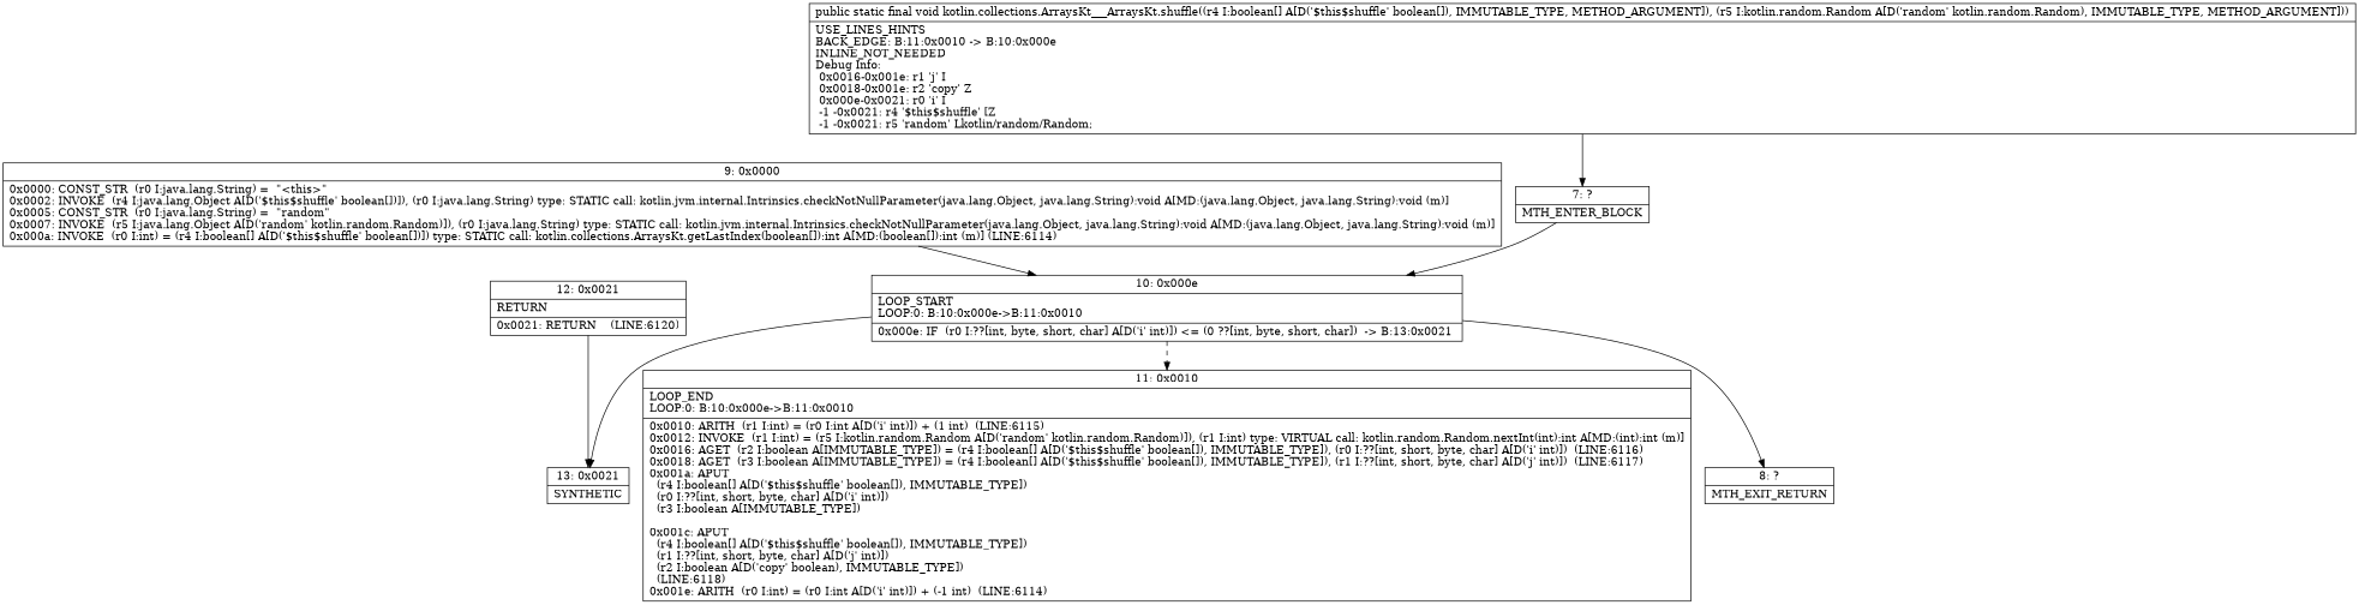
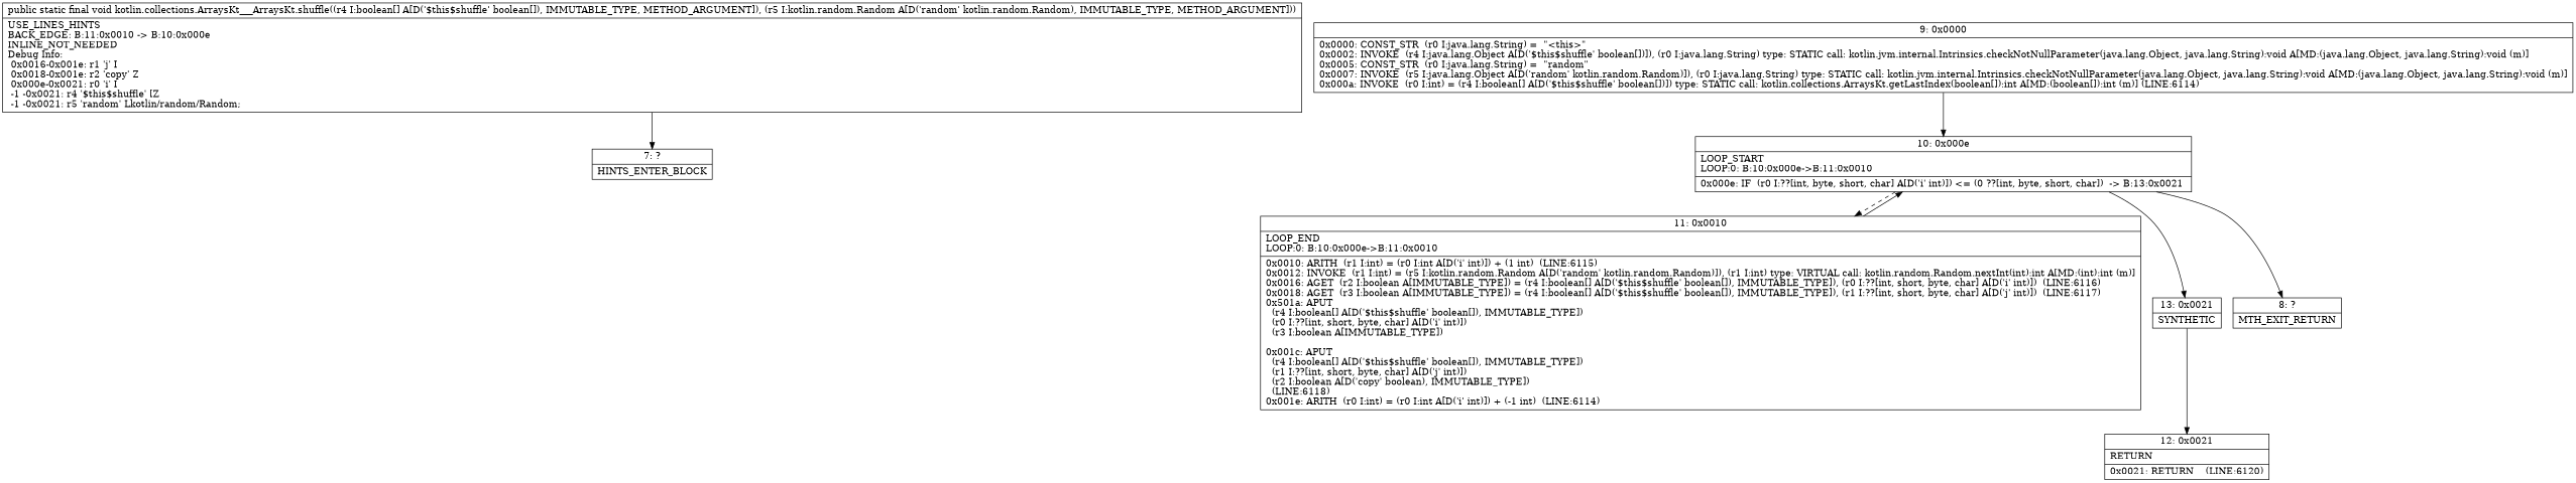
  digraph {
    node [shape=record]
-   n1 [label="{7\:\ ?|MTH_ENTER_BLOCK\l}"]
+   n1 [label="{7\:\ ?|HINTS_ENTER_BLOCK\l}"]
    n2 [label="{9\:\ 0x0000|0x0000: CONST_STR  (r0 I:java.lang.String) =  \"\<this\>\" \l0x0002: INVOKE  (r4 I:java.lang.Object A[D('$this$shuffle' boolean[])]), (r0 I:java.lang.String) type: STATIC call: kotlin.jvm.internal.Intrinsics.checkNotNullParameter(java.lang.Object, java.lang.String):void A[MD:(java.lang.Object, java.lang.String):void (m)]\l0x0005: CONST_STR  (r0 I:java.lang.String) =  \"random\" \l0x0007: INVOKE  (r5 I:java.lang.Object A[D('random' kotlin.random.Random)]), (r0 I:java.lang.String) type: STATIC call: kotlin.jvm.internal.Intrinsics.checkNotNullParameter(java.lang.Object, java.lang.String):void A[MD:(java.lang.Object, java.lang.String):void (m)]\l0x000a: INVOKE  (r0 I:int) = (r4 I:boolean[] A[D('$this$shuffle' boolean[])]) type: STATIC call: kotlin.collections.ArraysKt.getLastIndex(boolean[]):int A[MD:(boolean[]):int (m)] (LINE:6114)\l}"]
    n3 [label="{10\:\ 0x000e|LOOP_START\lLOOP:0: B:10:0x000e\-\>B:11:0x0010\l|0x000e: IF  (r0 I:??[int, byte, short, char] A[D('i' int)]) \<= (0 ??[int, byte, short, char])  \-\> B:13:0x0021 \l}"]
-   n4 [label="{11\:\ 0x0010|LOOP_END\lLOOP:0: B:10:0x000e\-\>B:11:0x0010\l|0x0010: ARITH  (r1 I:int) = (r0 I:int A[D('i' int)]) + (1 int)  (LINE:6115)\l0x0012: INVOKE  (r1 I:int) = (r5 I:kotlin.random.Random A[D('random' kotlin.random.Random)]), (r1 I:int) type: VIRTUAL call: kotlin.random.Random.nextInt(int):int A[MD:(int):int (m)]\l0x0016: AGET  (r2 I:boolean A[IMMUTABLE_TYPE]) = (r4 I:boolean[] A[D('$this$shuffle' boolean[]), IMMUTABLE_TYPE]), (r0 I:??[int, short, byte, char] A[D('i' int)])  (LINE:6116)\l0x0018: AGET  (r3 I:boolean A[IMMUTABLE_TYPE]) = (r4 I:boolean[] A[D('$this$shuffle' boolean[]), IMMUTABLE_TYPE]), (r1 I:??[int, short, byte, char] A[D('j' int)])  (LINE:6117)\l0x001a: APUT  \l  (r4 I:boolean[] A[D('$this$shuffle' boolean[]), IMMUTABLE_TYPE])\l  (r0 I:??[int, short, byte, char] A[D('i' int)])\l  (r3 I:boolean A[IMMUTABLE_TYPE])\l \l0x001c: APUT  \l  (r4 I:boolean[] A[D('$this$shuffle' boolean[]), IMMUTABLE_TYPE])\l  (r1 I:??[int, short, byte, char] A[D('j' int)])\l  (r2 I:boolean A[D('copy' boolean), IMMUTABLE_TYPE])\l  (LINE:6118)\l0x001e: ARITH  (r0 I:int) = (r0 I:int A[D('i' int)]) + (\-1 int)  (LINE:6114)\l}"]
+   n4 [label="{11\:\ 0x0010|LOOP_END\lLOOP:0: B:10:0x000e\-\>B:11:0x0010\l|0x0010: ARITH  (r1 I:int) = (r0 I:int A[D('i' int)]) + (1 int)  (LINE:6115)\l0x0012: INVOKE  (r1 I:int) = (r5 I:kotlin.random.Random A[D('random' kotlin.random.Random)]), (r1 I:int) type: VIRTUAL call: kotlin.random.Random.nextInt(int):int A[MD:(int):int (m)]\l0x0016: AGET  (r2 I:boolean A[IMMUTABLE_TYPE]) = (r4 I:boolean[] A[D('$this$shuffle' boolean[]), IMMUTABLE_TYPE]), (r0 I:??[int, short, byte, char] A[D('i' int)])  (LINE:6116)\l0x0018: AGET  (r3 I:boolean A[IMMUTABLE_TYPE]) = (r4 I:boolean[] A[D('$this$shuffle' boolean[]), IMMUTABLE_TYPE]), (r1 I:??[int, short, byte, char] A[D('j' int)])  (LINE:6117)\l0x501a: APUT  \l  (r4 I:boolean[] A[D('$this$shuffle' boolean[]), IMMUTABLE_TYPE])\l  (r0 I:??[int, short, byte, char] A[D('i' int)])\l  (r3 I:boolean A[IMMUTABLE_TYPE])\l \l0x001c: APUT  \l  (r4 I:boolean[] A[D('$this$shuffle' boolean[]), IMMUTABLE_TYPE])\l  (r1 I:??[int, short, byte, char] A[D('j' int)])\l  (r2 I:boolean A[D('copy' boolean), IMMUTABLE_TYPE])\l  (LINE:6118)\l0x001e: ARITH  (r0 I:int) = (r0 I:int A[D('i' int)]) + (\-1 int)  (LINE:6114)\l}"]
    n5 [label="{13\:\ 0x0021|SYNTHETIC\l}"]
    n6 [label="{8\:\ ?|MTH_EXIT_RETURN\l}"]
    n7 [label="{12\:\ 0x0021|RETURN\l|0x0021: RETURN    (LINE:6120)\l}"]
    n8 [label="{public static final void kotlin.collections.ArraysKt___ArraysKt.shuffle((r4 I:boolean[] A[D('$this$shuffle' boolean[]), IMMUTABLE_TYPE, METHOD_ARGUMENT]), (r5 I:kotlin.random.Random A[D('random' kotlin.random.Random), IMMUTABLE_TYPE, METHOD_ARGUMENT]))  | USE_LINES_HINTS\lBACK_EDGE: B:11:0x0010 \-\> B:10:0x000e\lINLINE_NOT_NEEDED\lDebug Info:\l  0x0016\-0x001e: r1 'j' I\l  0x0018\-0x001e: r2 'copy' Z\l  0x000e\-0x0021: r0 'i' I\l  \-1 \-0x0021: r4 '$this$shuffle' [Z\l  \-1 \-0x0021: r5 'random' Lkotlin\/random\/Random;\l}"]
    n2 -> n3
    n3 -> n4 [style=dashed]
    n3 -> n5
    n3 -> n6
-   n1 -> n3
-   n7 -> n5
+   n4 -> n3
+   n5 -> n7
    n8 -> n1
  }
